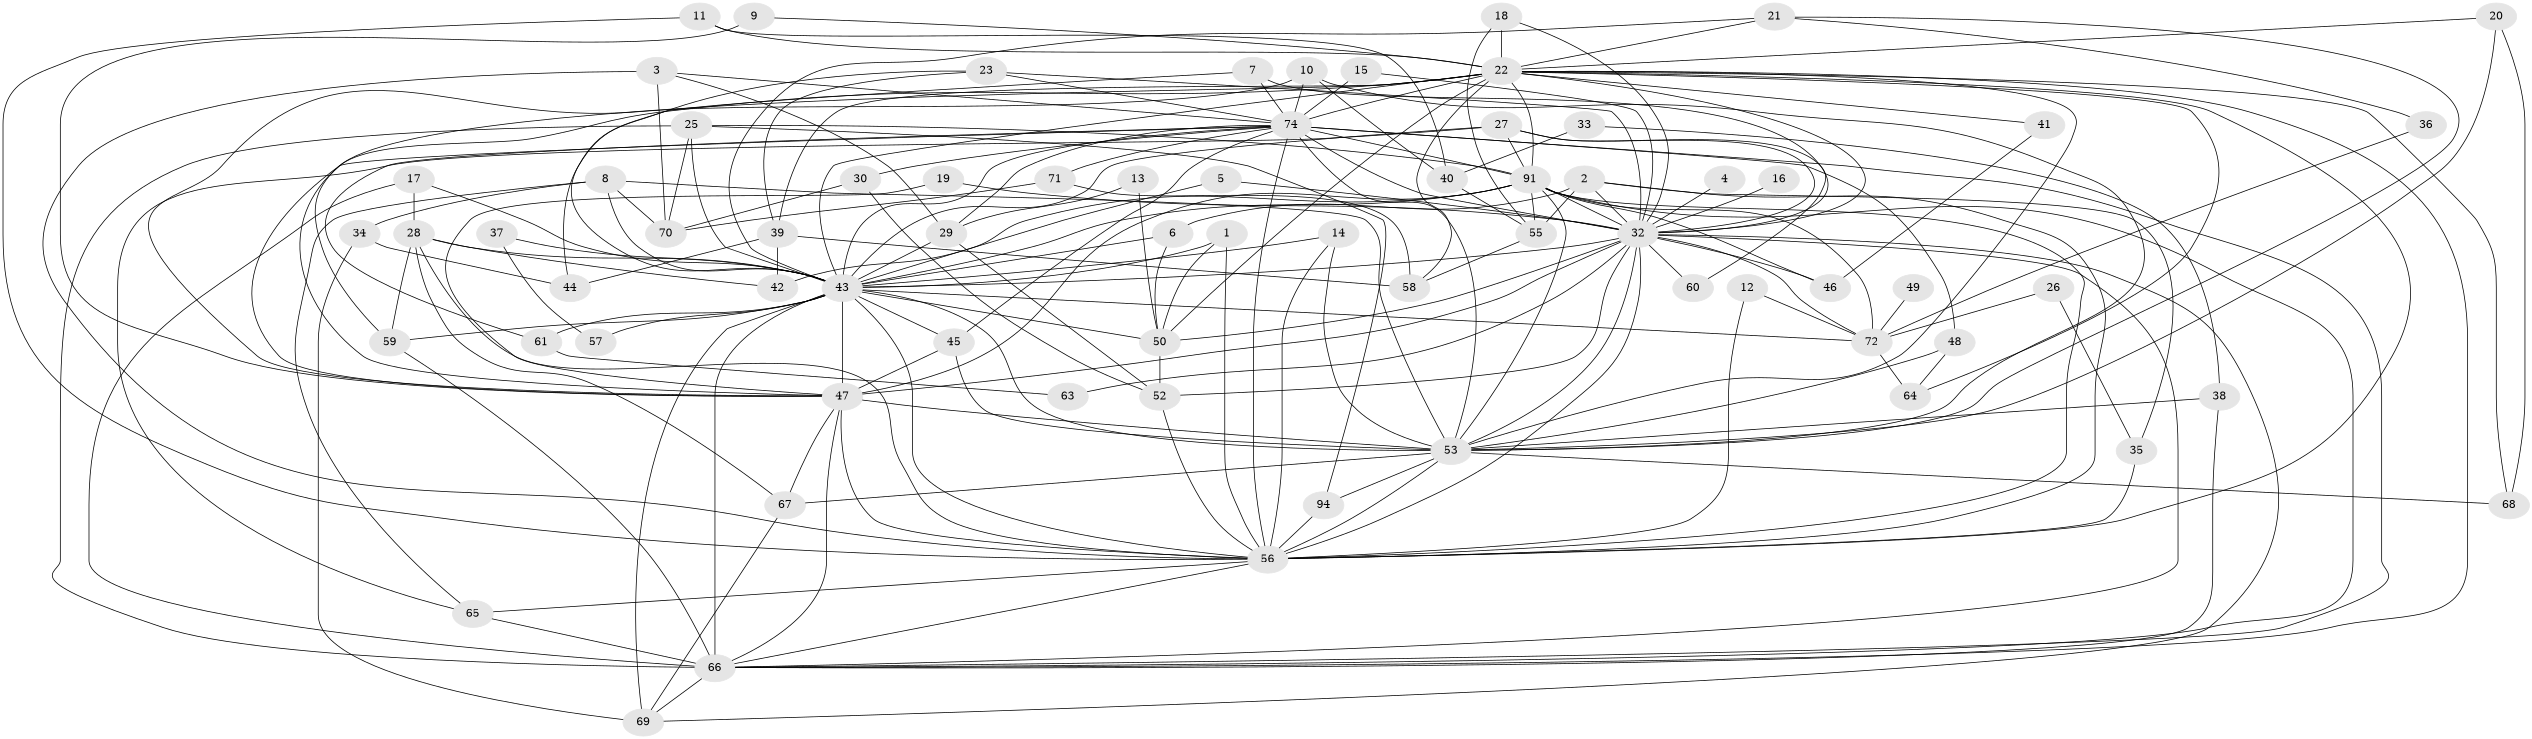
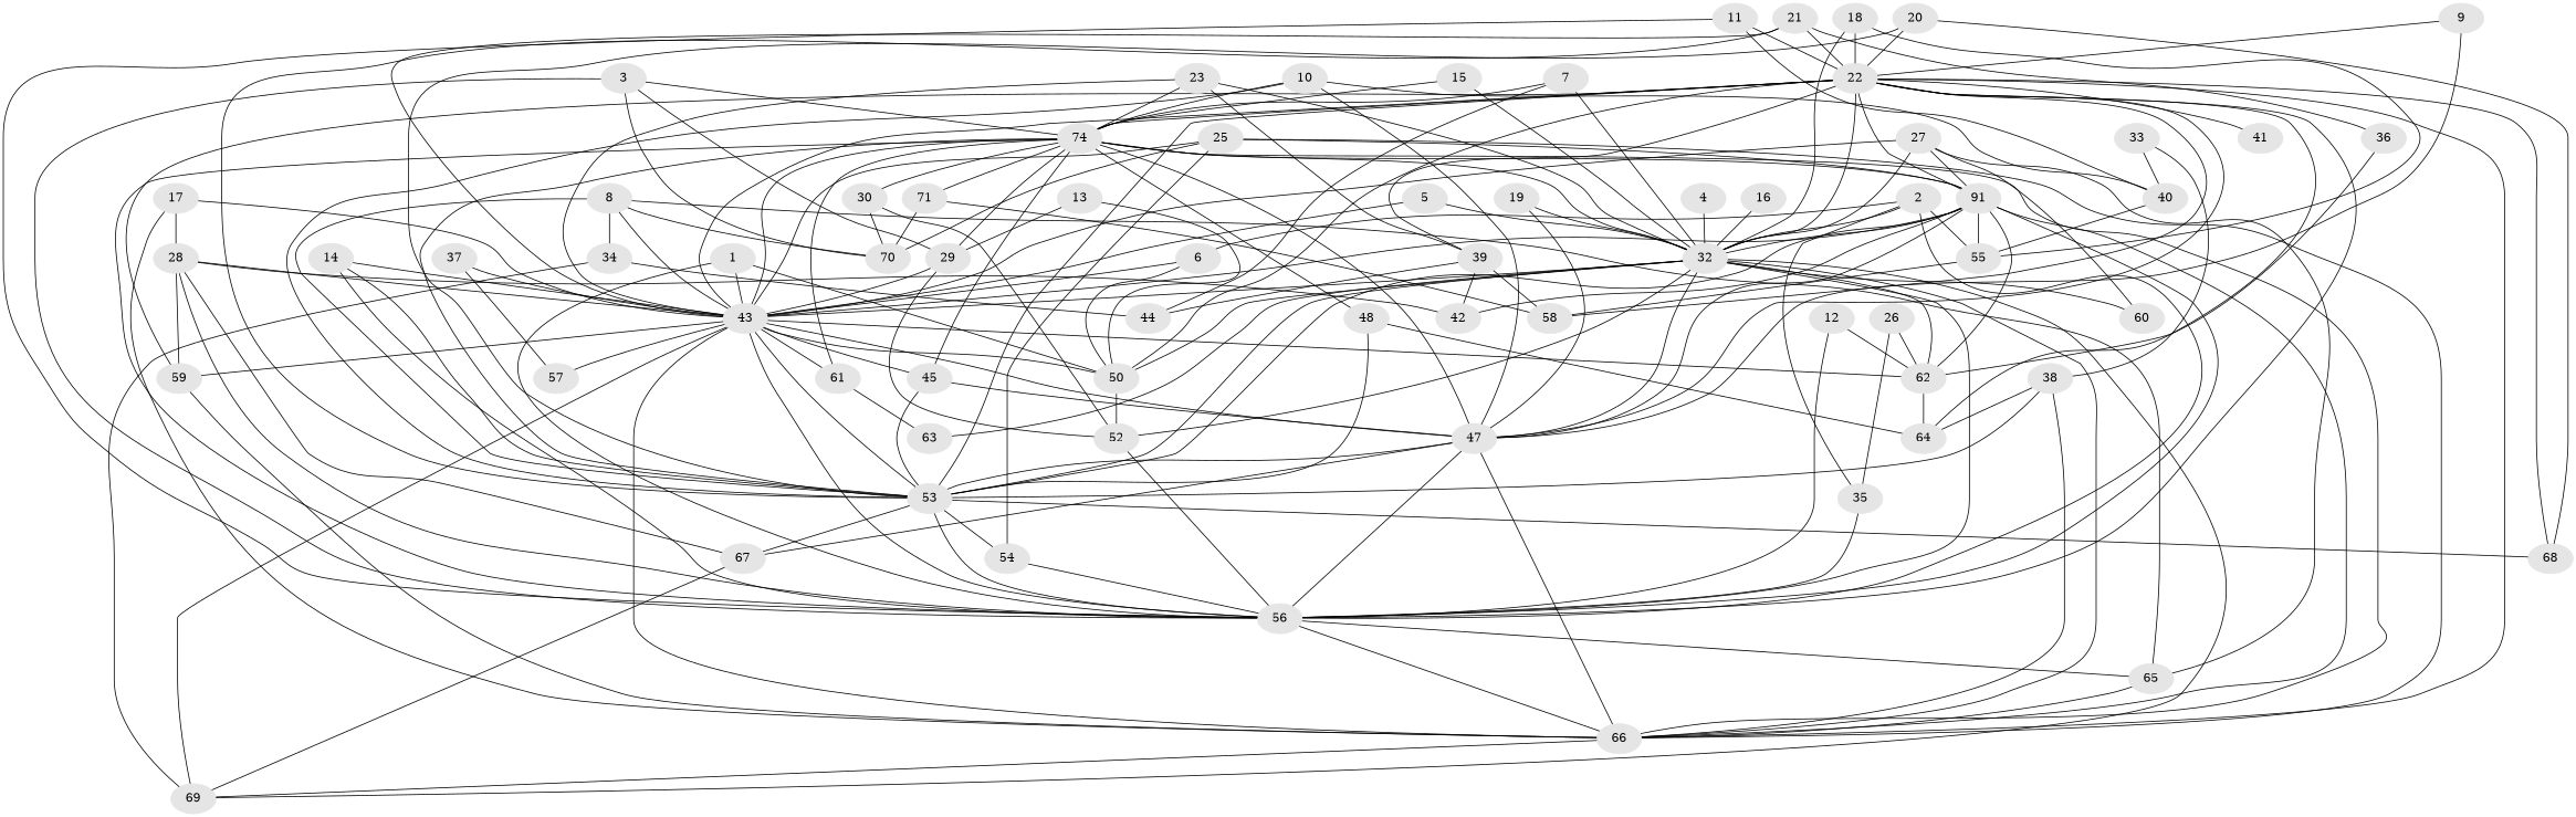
  graph {
    node [color=gray90 style=filled]
    edge [weight=1.0]
    1
    43
    50
    56
    53
    47
-   62 [label=72]
+   62
    66
    59
    45
    61
    69
    57
    52
    65
    2
    6
    32
    35
    55
    63
    60
-   46
    58
    3
    n26 [label=74]
    29
    70
    n29 [label=91]
    30
    48
    n32 [label=71]
    4
    5
    34
    44
    7
    8
    67
    68
-   54 [label=94]
+   54
    9
    22
    39
    41
    64
    10
    40
    11
    12
    13
    14
    15
    16
    17
    28
    42
    18
    19
    20
    21
    36
    23
    25
    26
    27
    33
    38
    37
-   49
    1 -- 43
    1 -- 50
    1 -- 56
    43 -- 50
    43 -- 56 [weight=2.0]
    43 -- 53 [weight=2.0]
    43 -- 47 [weight=2.0]
    43 -- 62
    43 -- 66 [weight=4.0]
    43 -- 59
    43 -- 45 [weight=2.0]
    43 -- 61
    43 -- 69 [weight=2.0]
    43 -- 57
    50 -- 52
    56 -- 66
    56 -- 65
    53 -- 56
    53 -- 67
    53 -- 68
    53 -- 54
    47 -- 56
    47 -- 53 [weight=3.0]
    47 -- 66
    47 -- 67
    62 -- 64
    66 -- 69
    59 -- 66
    45 -- 53
    45 -- 47
    61 -- 63
    52 -- 56
    65 -- 66
    2 -- 56
    2 -- 6
    2 -- 32
    2 -- 35
    2 -- 55
    6 -- 43
    6 -- 50
    32 -- 43 [weight=2.0]
    32 -- 50
    32 -- 56
    32 -- 53
    32 -- 47
    32 -- 62
    32 -- 66
    32 -- 69
    32 -- 52
    32 -- 63
    32 -- 60
-   32 -- 46 [weight=2.0]
    35 -- 56 [weight=2.0]
    55 -- 58
    3 -- 56
    3 -- n26
    3 -- 29
    3 -- 70
    n26 -- 43 [weight=2.0]
    n26 -- 56
    n26 -- 53 [weight=2.0]
    n26 -- 47
    n26 -- 66
    n26 -- 45
    n26 -- 61
    n26 -- 32
    n26 -- 29
    n26 -- n29
    n26 -- 30
    n26 -- 48 [weight=2.0]
    n26 -- n32
    29 -- 43
    29 -- 52
    n29 -- 43 [weight=3.0]
    n29 -- 56
    n29 -- 53 [weight=2.0]
    n29 -- 47 [weight=2.0]
    n29 -- 62
    n29 -- 66
    n29 -- 32 [weight=2.0]
    n29 -- 55
-   n29 -- 46
    n29 -- 42
    30 -- 52
    30 -- 70
    48 -- 53
    48 -- 64
    n32 -- 58
    n32 -- 70
    4 -- 32
    5 -- 43
    5 -- 32
    34 -- 69
    34 -- 44
    7 -- 32
    7 -- n26
    7 -- 44
    8 -- 43
    8 -- 53
    8 -- 65
    8 -- 70
    8 -- 34
    67 -- 69
    54 -- 56
    9 -- 47 [weight=2.0]
    9 -- 22
    22 -- 43 [weight=4.0]
    22 -- 50
    22 -- 56 [weight=2.0]
    22 -- 53
    22 -- 47
    22 -- 66
    22 -- 59
    22 -- 32
    22 -- 58
    22 -- n26 [weight=2.0]
    22 -- n29
    22 -- 68
    22 -- 39
    22 -- 41
    22 -- 64
    39 -- 58
    39 -- 44
    39 -- 42
-   41 -- 46
    10 -- 53
    10 -- 47
    10 -- n26
    10 -- 40
    40 -- 55
    11 -- 56
    11 -- 22
    11 -- 40
    12 -- 56
    12 -- 62
    13 -- 50
    13 -- 29
    14 -- 43
    14 -- 56
    14 -- 53
    15 -- 32
    15 -- n26
    16 -- 32
    17 -- 43
    17 -- 66
    17 -- 28
    28 -- 43
    28 -- 56
    28 -- 59
    28 -- 67
    28 -- 42
    18 -- 32
    18 -- 55
    18 -- 22
    19 -- 47
    19 -- 32
    20 -- 53
    20 -- 68
    20 -- 22
    21 -- 43
    21 -- 53
    21 -- 22
    21 -- 36
    36 -- 62
    23 -- 43
    23 -- 32
    23 -- n26
    23 -- 39
    25 -- 43
    25 -- 66
    25 -- 70
    25 -- n29 [weight=2.0]
    25 -- 54
    26 -- 62
    26 -- 35
    27 -- 43
    27 -- 65
    27 -- 32
    27 -- 60 [weight=2.0]
    27 -- n29
    33 -- 40
    33 -- 38
    38 -- 53
    38 -- 66
+   38 -- 64
    37 -- 43
    37 -- 57
-   49 -- 62
  }
